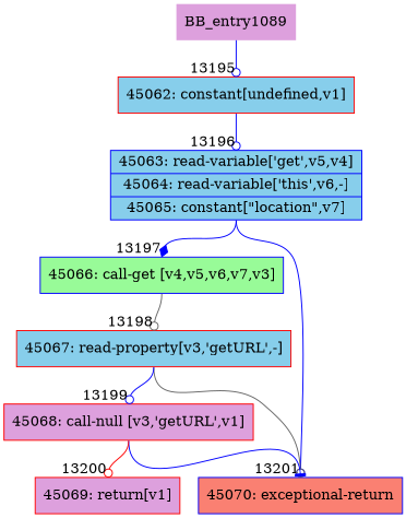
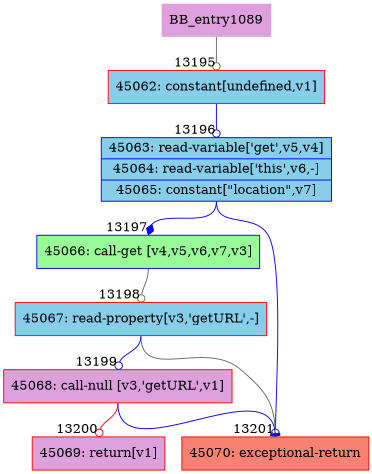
  digraph {
    rankdir=TD
    node [color=red fillcolor=plum shape=record style=filled]
    edge [arrowhead=odot color=blue headport=n tailport=s]
    BB_entry1089 [shape=none]
    n2 [fillcolor=skyblue label="{45062: constant[undefined,v1]}"]
    n3 [color=blue fillcolor=skyblue label="{45063: read-variable['get',v5,v4]|45064: read-variable['this',v6,-]|45065: constant[\"location\",v7]}"]
    n4 [color=blue fillcolor=palegreen label="{45066: call-get [v4,v5,v6,v7,v3]}"]
-   n5 [color=blue fillcolor=salmon label="{45070: exceptional-return}"]
+   n5 [fillcolor=salmon label="{45070: exceptional-return}"]
    n6 [fillcolor=skyblue label="{45067: read-property[v3,'getURL',-]}"]
    n7 [label="{45068: call-null [v3,'getURL',v1]}"]
    n8 [label="{45069: return[v1]}"]
-   BB_entry1089 -> n2 [headlabel="    13195"]
+   BB_entry1089 -> n2 [color=gray40 headlabel="    13195"]
    n2 -> n3 [headlabel="      13196"]
    n3 -> n4 [arrowhead=diamond headlabel="      13197"]
    n3 -> n5 [headlabel="      13201"]
    n4 -> n6 [color=gray40 headlabel="      13198"]
    n6 -> n5 [color=gray40]
    n6 -> n7 [headlabel="      13199"]
    n7 -> n5 [arrowhead=tee]
    n7 -> n8 [color=red headlabel="      13200"]
  }
